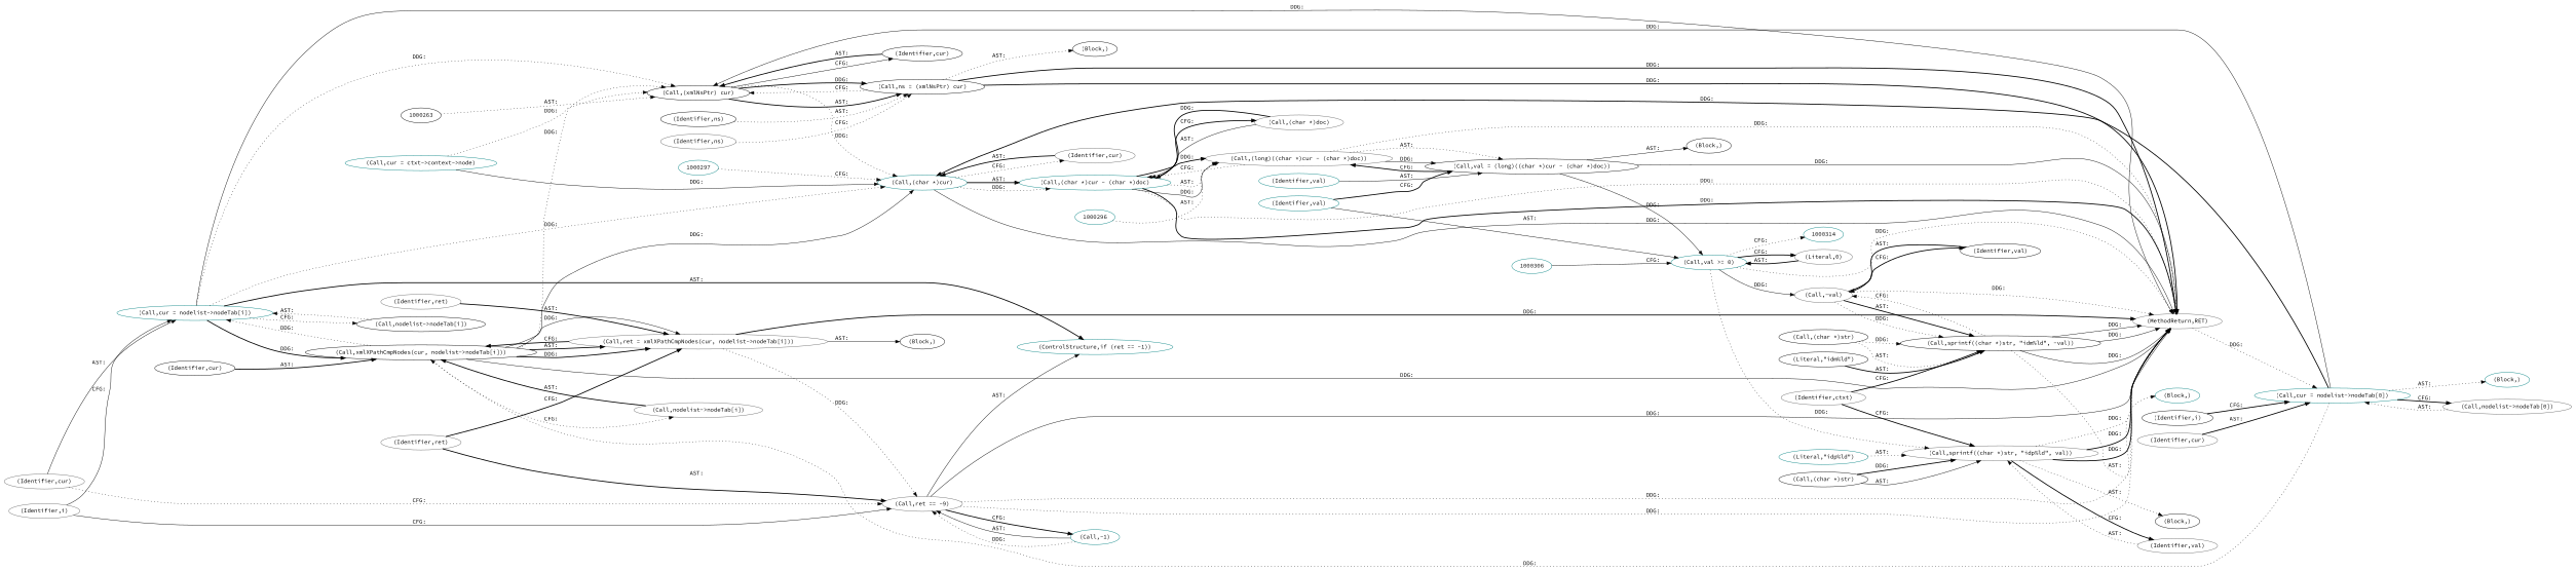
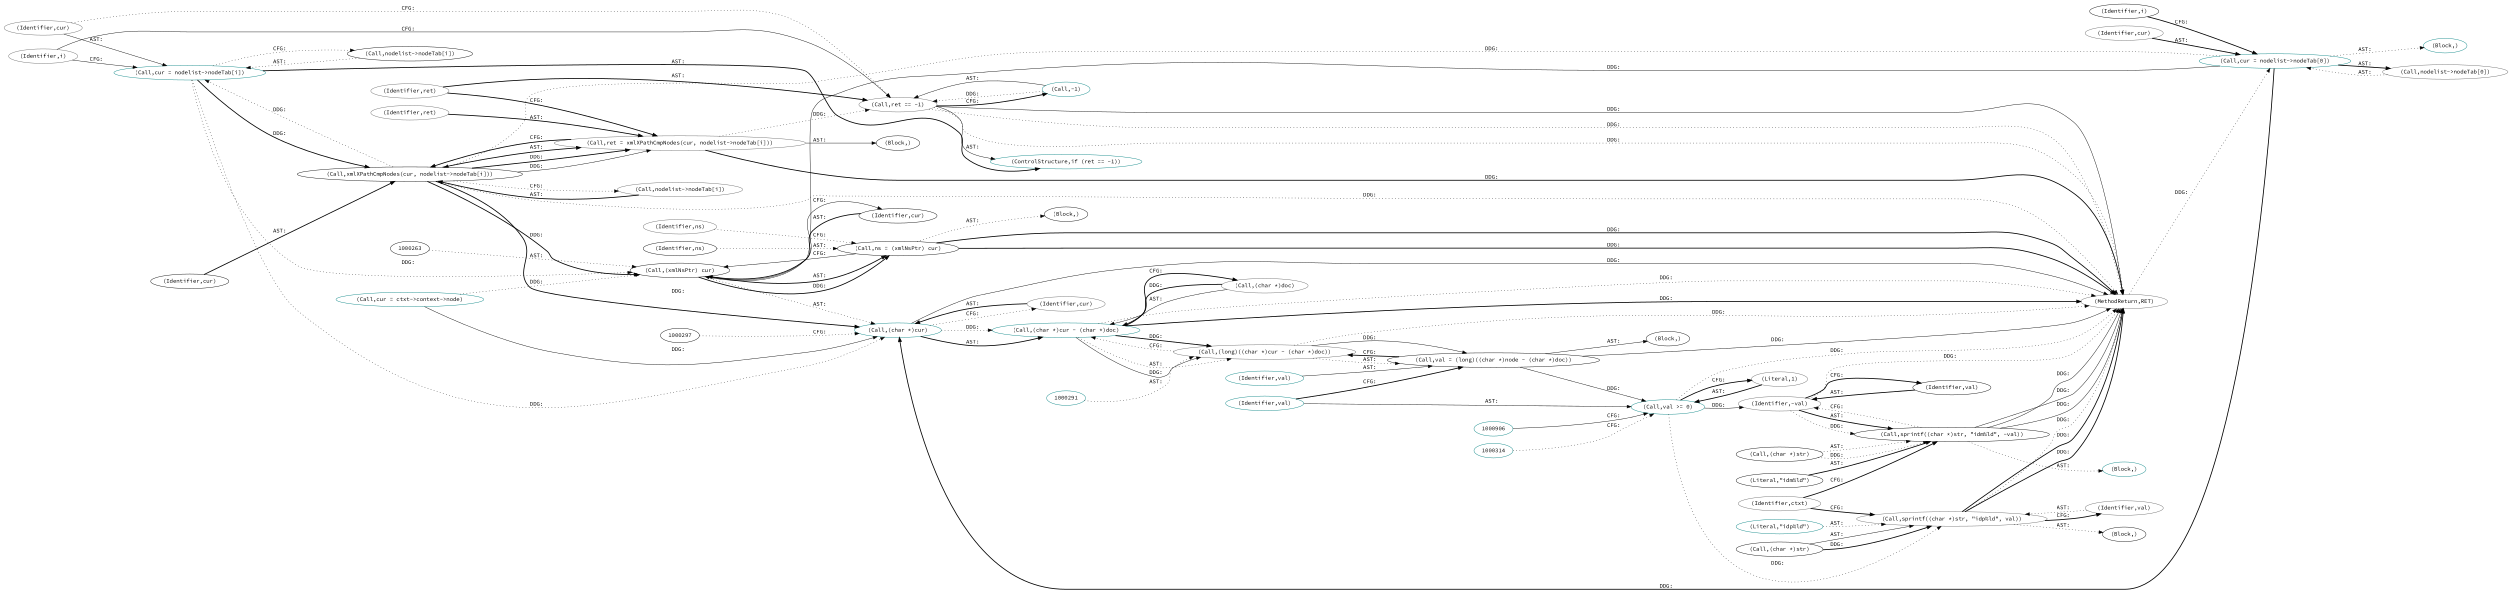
  digraph {
    fontname="Source Code Pro"
    rankdir=LR
    node [color=black fontname="Source Code Pro"]
    edge [fontname="Source Code Pro" style=dotted]
    n1 [color=teal label="(Call,cur = nodelist->nodeTab[i])"]
    n2 [label="(Call,xmlXPathCmpNodes(cur, nodelist->nodeTab[i]))"]
    n3 [label="(Call,(xmlNsPtr) cur)"]
    n4 [color=teal label="(Call,(char *)cur)"]
    n5 [label="(Call,nodelist->nodeTab[i])"]
    n6 [color=teal label="(ControlStructure,if (ret == -1))"]
    n7 [color=gray40 label="(MethodReturn,RET)"]
    n8 [color=gray40 label="(Call,ret = xmlXPathCmpNodes(cur, nodelist->nodeTab[i]))"]
    n9 [color=gray40 label="(Call,nodelist->nodeTab[i])"]
    n10 [label="(Call,ns = (xmlNsPtr) cur)"]
    n11 [label="(Identifier,cur)"]
    n12 [color=teal label="(Call,(char *)cur - (char *)doc)"]
    n13 [color=gray40 label="(Identifier,cur)"]
    n14 [color=teal label="(Call,cur = nodelist->nodeTab[0])"]
-   n15 [color=gray40 label="(Call,ret == -9)"]
+   n15 [color=gray40 label="(Call,ret == -1)"]
    n16 [label="(Block,)"]
    n17 [color=teal label="(Block,)"]
    n18 [color=gray40 label="(Call,nodelist->nodeTab[0])"]
    n19 [color=teal label="(Call,-1)"]
    n20 [label="(Block,)"]
    n21 [color=gray40 label="(Call,(long)((char *)cur - (char *)doc))"]
    n22 [color=gray40 label="(Call,(char *)doc)"]
-   n23 [label="(Call,val = (long)((char *)cur - (char *)doc))"]
+   n23 [label="(Call,val = (long)((char *)node - (char *)doc))"]
    n24 [color=teal label="(Call,val >= 0)"]
    n25 [label="(Block,)"]
    n26 [color=gray40 label="(Call,sprintf((char *)str, \"idp%ld\", val))"]
-   n27 [color=gray40 label="(Call,-val)"]
-   n28 [color=gray40 label="(Literal,0)"]
+   n27 [color=gray40 label="(Identifier,-val)"]
+   n28 [color=gray40 label="(Literal,1)"]
    n29 [label="(Block,)"]
    n30 [color=gray40 label="(Identifier,val)"]
    n31 [label="(Call,sprintf((char *)str, \"idm%ld\", -val))"]
    n32 [label="(Identifier,val)"]
    n33 [color=teal label="(Block,)"]
    n34 [color=gray40 label="(Identifier,ns)"]
    n35 [color=teal label="(Literal,\"idp%ld\")"]
    n36 [color=gray40 label="(Identifier,ret)"]
    n37 [color=gray40 label="(Identifier,cur)"]
    n38 [label="(Identifier,cur)"]
    n39 [color=gray40 label="(Identifier,i)"]
    n40 [color=gray40 label="(Identifier,ctxt)"]
    n41 [color=teal label="(Identifier,val)"]
    n42 [color=gray40 label="(Identifier,ret)"]
    n43 [label="(Identifier,i)"]
    n44 [color=gray40 label="(Identifier,cur)"]
    n45 [label="(Call,(char *)str)"]
    n46 [color=teal label="(Identifier,val)"]
    n47 [label="(Identifier,ns)"]
    n48 [label="(Literal,\"idm%ld\")"]
    n49 [color=teal label="(Call,cur = ctxt->context->node)"]
    n50 [label="(Call,(char *)str)"]
    1000263
-   1000297 [color=teal]
-   1000291 [color=teal label=1000296]
-   1000306 [color=teal]
+   1000297
+   1000291 [color=teal]
+   1000306 [color=teal label=1000906]
    1000314 [color=teal]
    n1 -> n2 [label="DDG: " style=bold]
    n1 -> n3 [label="DDG: "]
    n1 -> n4 [label="DDG: "]
    n1 -> n5 [label="CFG: "]
    n1 -> n6 [label="AST: " style=bold]
-   n1 -> n7 [label="DDG: " style=solid]
    n2 -> n1 [label="DDG: "]
-   n2 -> n3 [label="DDG: "]
-   n2 -> n4 [label="DDG: " style=solid]
-   n2 -> n7 [label="DDG: " style=solid]
+   n2 -> n3 [label="DDG: " style=bold]
+   n2 -> n4 [label="DDG: " style=bold]
+   n2 -> n7 [label="DDG: "]
    n2 -> n8 [label="AST: " style=bold]
    n2 -> n8 [label="DDG: " style=bold]
    n2 -> n8 [label="DDG: " style=solid]
    n2 -> n9 [label="CFG: "]
-   n3 -> n4 [label="DDG: "]
+   n3 -> n4 [label="AST: "]
    n3 -> n10 [label="AST: " style=bold]
    n3 -> n10 [label="DDG: " style=bold]
    n3 -> n11 [label="CFG: " style=solid]
    n4 -> n7 [label="DDG: " style=solid]
    n4 -> n12 [label="AST: " style=bold]
    n4 -> n12 [label="DDG: "]
    n4 -> n13 [label="CFG: "]
    n5 -> n1 [label="AST: "]
    n7 -> n14 [label="DDG: "]
    n8 -> n2 [label="CFG: " style=bold]
    n8 -> n7 [label="DDG: " style=bold]
    n8 -> n15 [label="DDG: "]
    n8 -> n16 [label="AST: " style=solid]
    n9 -> n2 [label="AST: " style=bold]
-   n10 -> n3 [label="CFG: "]
+   n10 -> n3 [label="CFG: " style=solid]
    n10 -> n7 [label="DDG: " style=bold]
    n10 -> n7 [label="DDG: " style=bold]
    n10 -> n20 [label="AST: "]
    n11 -> n3 [label="AST: " style=bold]
    n12 -> n7 [label="DDG: " style=bold]
    n12 -> n7 [label="DDG: "]
    n12 -> n21 [label="AST: "]
    n12 -> n21 [label="DDG: " style=solid]
    n12 -> n21 [label="DDG: " style=bold]
    n12 -> n22 [label="CFG: " style=bold]
    n13 -> n4 [label="AST: " style=bold]
    n14 -> n2 [label="DDG: "]
    n14 -> n3 [label="DDG: " style=solid]
    n14 -> n4 [label="DDG: " style=bold]
    n14 -> n17 [label="AST: "]
-   n14 -> n18 [label="CFG: " style=bold]
+   n14 -> n18 [label="AST: " style=bold]
    n15 -> n6 [label="AST: " style=solid]
    n15 -> n7 [label="DDG: "]
    n15 -> n7 [label="DDG: " style=solid]
    n15 -> n7 [label="DDG: "]
    n15 -> n19 [label="CFG: " style=bold]
    n18 -> n14 [label="AST: "]
    n19 -> n15 [label="AST: " style=solid]
    n19 -> n15 [label="DDG: "]
    n21 -> n7 [label="DDG: "]
    n21 -> n12 [label="CFG: "]
    n21 -> n23 [label="AST: "]
    n21 -> n23 [label="DDG: " style=solid]
    n22 -> n12 [label="AST: " style=solid]
    n22 -> n12 [label="DDG: " style=bold]
    n23 -> n7 [label="DDG: " style=solid]
    n23 -> n21 [label="CFG: " style=bold]
    n23 -> n24 [label="DDG: " style=solid]
    n23 -> n25 [label="AST: " style=solid]
    n24 -> n7 [label="DDG: "]
    n24 -> n26 [label="DDG: "]
    n24 -> n27 [label="DDG: " style=solid]
    n24 -> n28 [label="CFG: " style=bold]
    n26 -> n7 [label="DDG: " style=bold]
    n26 -> n7 [label="DDG: " style=bold]
    n26 -> n7 [label="DDG: "]
    n26 -> n29 [label="AST: "]
    n26 -> n30 [label="CFG: " style=bold]
    n27 -> n7 [label="DDG: "]
    n27 -> n31 [label="AST: " style=bold]
    n27 -> n31 [label="DDG: "]
    n27 -> n32 [label="CFG: " style=bold]
    n28 -> n24 [label="AST: " style=bold]
    n30 -> n26 [label="AST: "]
    n31 -> n7 [label="DDG: " style=solid]
    n31 -> n7 [label="DDG: " style=solid]
    n31 -> n7 [label="DDG: " style=solid]
    n31 -> n27 [label="CFG: "]
    n31 -> n33 [label="AST: "]
    n32 -> n27 [label="AST: " style=bold]
    n34 -> n10 [label="CFG: "]
    n35 -> n26 [label="AST: "]
    n36 -> n8 [label="CFG: " style=bold]
    n36 -> n15 [label="AST: " style=bold]
    n37 -> n1 [label="AST: " style=solid]
    n37 -> n15 [label="CFG: "]
    n38 -> n2 [label="AST: " style=bold]
    n39 -> n1 [label="CFG: " style=solid]
    n39 -> n15 [label="CFG: " style=solid]
    n40 -> n26 [label="CFG: " style=bold]
    n40 -> n31 [label="CFG: " style=bold]
    n41 -> n23 [label="CFG: " style=bold]
    n41 -> n24 [label="AST: " style=solid]
    n42 -> n8 [label="AST: " style=bold]
    n43 -> n14 [label="CFG: " style=bold]
    n44 -> n14 [label="AST: " style=bold]
    n45 -> n31 [label="AST: "]
    n45 -> n31 [label="DDG: "]
    n46 -> n23 [label="AST: " style=solid]
    n47 -> n10 [label="AST: "]
    n48 -> n31 [label="AST: " style=bold]
    n49 -> n3 [label="DDG: "]
    n49 -> n4 [label="DDG: " style=solid]
    n50 -> n26 [label="AST: " style=solid]
    n50 -> n26 [label="DDG: " style=bold]
    1000263 -> n3 [label="AST: "]
    1000297 -> n4 [label="CFG: "]
    1000291 -> n21 [label="AST: "]
    1000306 -> n24 [label="CFG: " style=solid]
-   n24 -> 1000314 [label="CFG: "]
+   1000314 -> n24 [label="CFG: "]
  }
